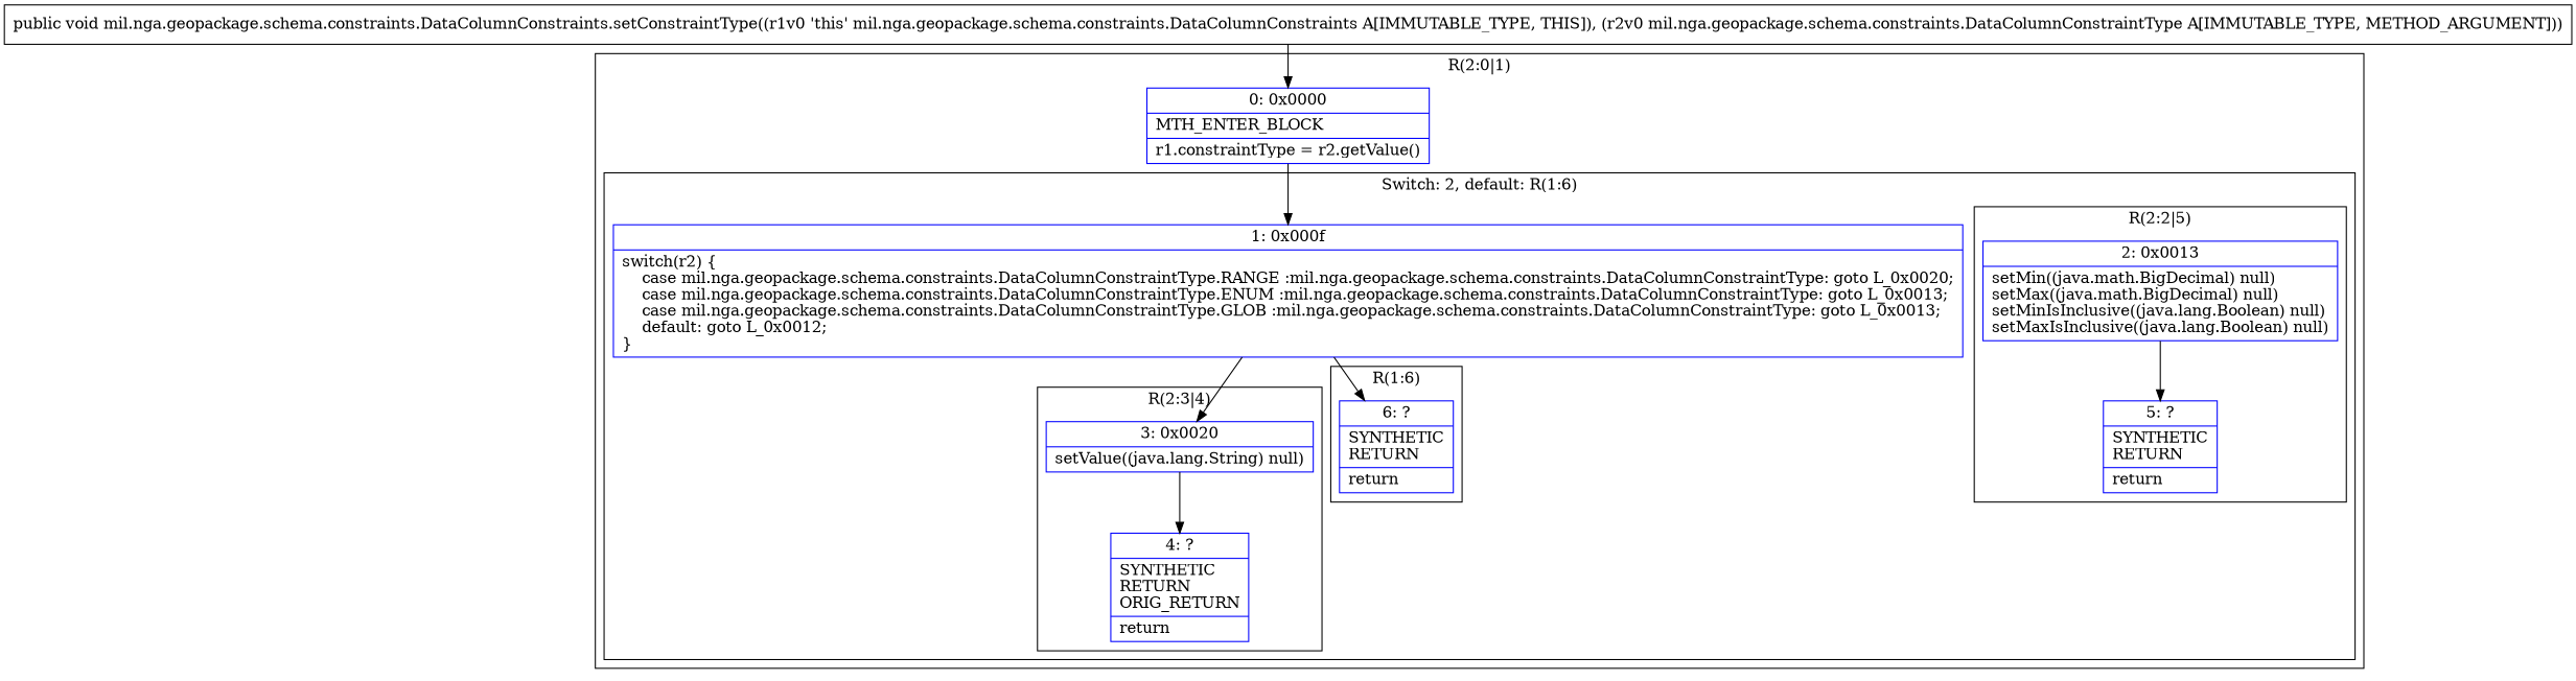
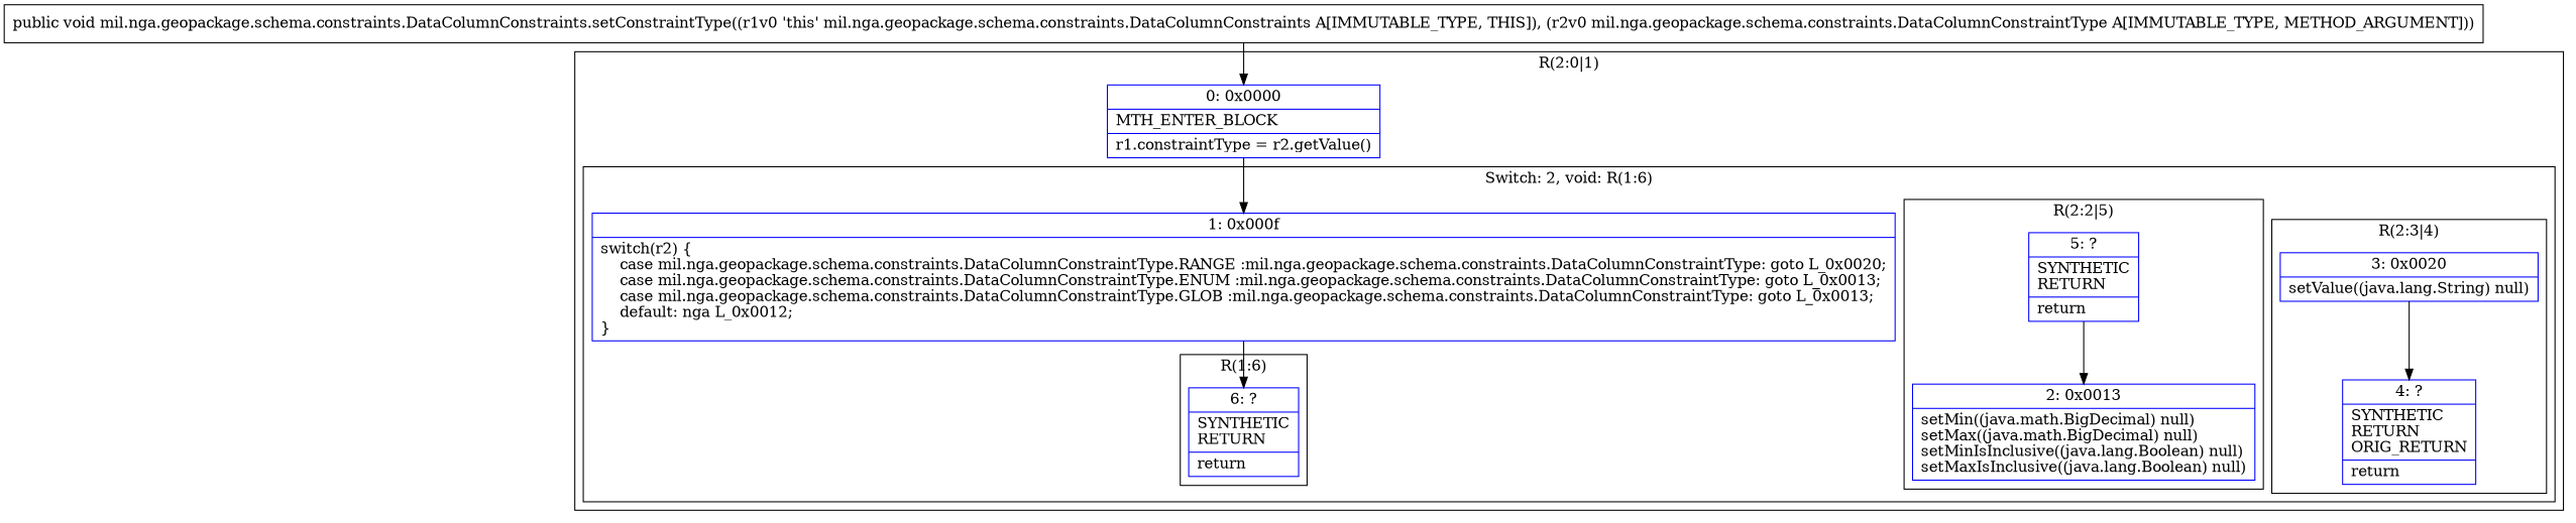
  digraph {
    node [color=blue shape=record]
    n1 [label="{3\:\ 0x0020|setValue((java.lang.String) null)\l}"]
    n2 [label="{4\:\ ?|SYNTHETIC\lRETURN\lORIG_RETURN\l|return\l}"]
    n3 [label="{2\:\ 0x0013|setMin((java.math.BigDecimal) null)\lsetMax((java.math.BigDecimal) null)\lsetMinIsInclusive((java.lang.Boolean) null)\lsetMaxIsInclusive((java.lang.Boolean) null)\l}"]
    n4 [label="{5\:\ ?|SYNTHETIC\lRETURN\l|return\l}"]
    n5 [label="{6\:\ ?|SYNTHETIC\lRETURN\l|return\l}"]
-   n6 [label="{1\:\ 0x000f|switch(r2) \{\l    case mil.nga.geopackage.schema.constraints.DataColumnConstraintType.RANGE :mil.nga.geopackage.schema.constraints.DataColumnConstraintType: goto L_0x0020;\l    case mil.nga.geopackage.schema.constraints.DataColumnConstraintType.ENUM :mil.nga.geopackage.schema.constraints.DataColumnConstraintType: goto L_0x0013;\l    case mil.nga.geopackage.schema.constraints.DataColumnConstraintType.GLOB :mil.nga.geopackage.schema.constraints.DataColumnConstraintType: goto L_0x0013;\l    default: goto L_0x0012;\l\}\l}"]
+   n6 [label="{1\:\ 0x000f|switch(r2) \{\l    case mil.nga.geopackage.schema.constraints.DataColumnConstraintType.RANGE :mil.nga.geopackage.schema.constraints.DataColumnConstraintType: goto L_0x0020;\l    case mil.nga.geopackage.schema.constraints.DataColumnConstraintType.ENUM :mil.nga.geopackage.schema.constraints.DataColumnConstraintType: goto L_0x0013;\l    case mil.nga.geopackage.schema.constraints.DataColumnConstraintType.GLOB :mil.nga.geopackage.schema.constraints.DataColumnConstraintType: goto L_0x0013;\l    default: nga L_0x0012;\l\}\l}"]
    n7 [label="{0\:\ 0x0000|MTH_ENTER_BLOCK\l|r1.constraintType = r2.getValue()\l}"]
    n8 [label="{public void mil.nga.geopackage.schema.constraints.DataColumnConstraints.setConstraintType((r1v0 'this' mil.nga.geopackage.schema.constraints.DataColumnConstraints A[IMMUTABLE_TYPE, THIS]), (r2v0 mil.nga.geopackage.schema.constraints.DataColumnConstraintType A[IMMUTABLE_TYPE, METHOD_ARGUMENT])) }" color=""]
    subgraph cluster_1 {
      label="R(2:0|1)"
      n7
      subgraph cluster_2 {
-       label="Switch: 2, default: R(1:6)"
+       label="Switch: 2, void: R(1:6)"
        n6
        subgraph cluster_3 {
          label="R(2:3|4)"
          n1
          n2
        }
        subgraph cluster_4 {
          label="R(2:2|5)"
          n3
          n4
        }
        subgraph cluster_5 {
          label="R(1:6)"
          n5
        }
      }
    }
    n1 -> n2
-   n3 -> n4
-   n6 -> n1
+   n4 -> n3
    n6 -> n5
    n7 -> n6
    n8 -> n7
  }
